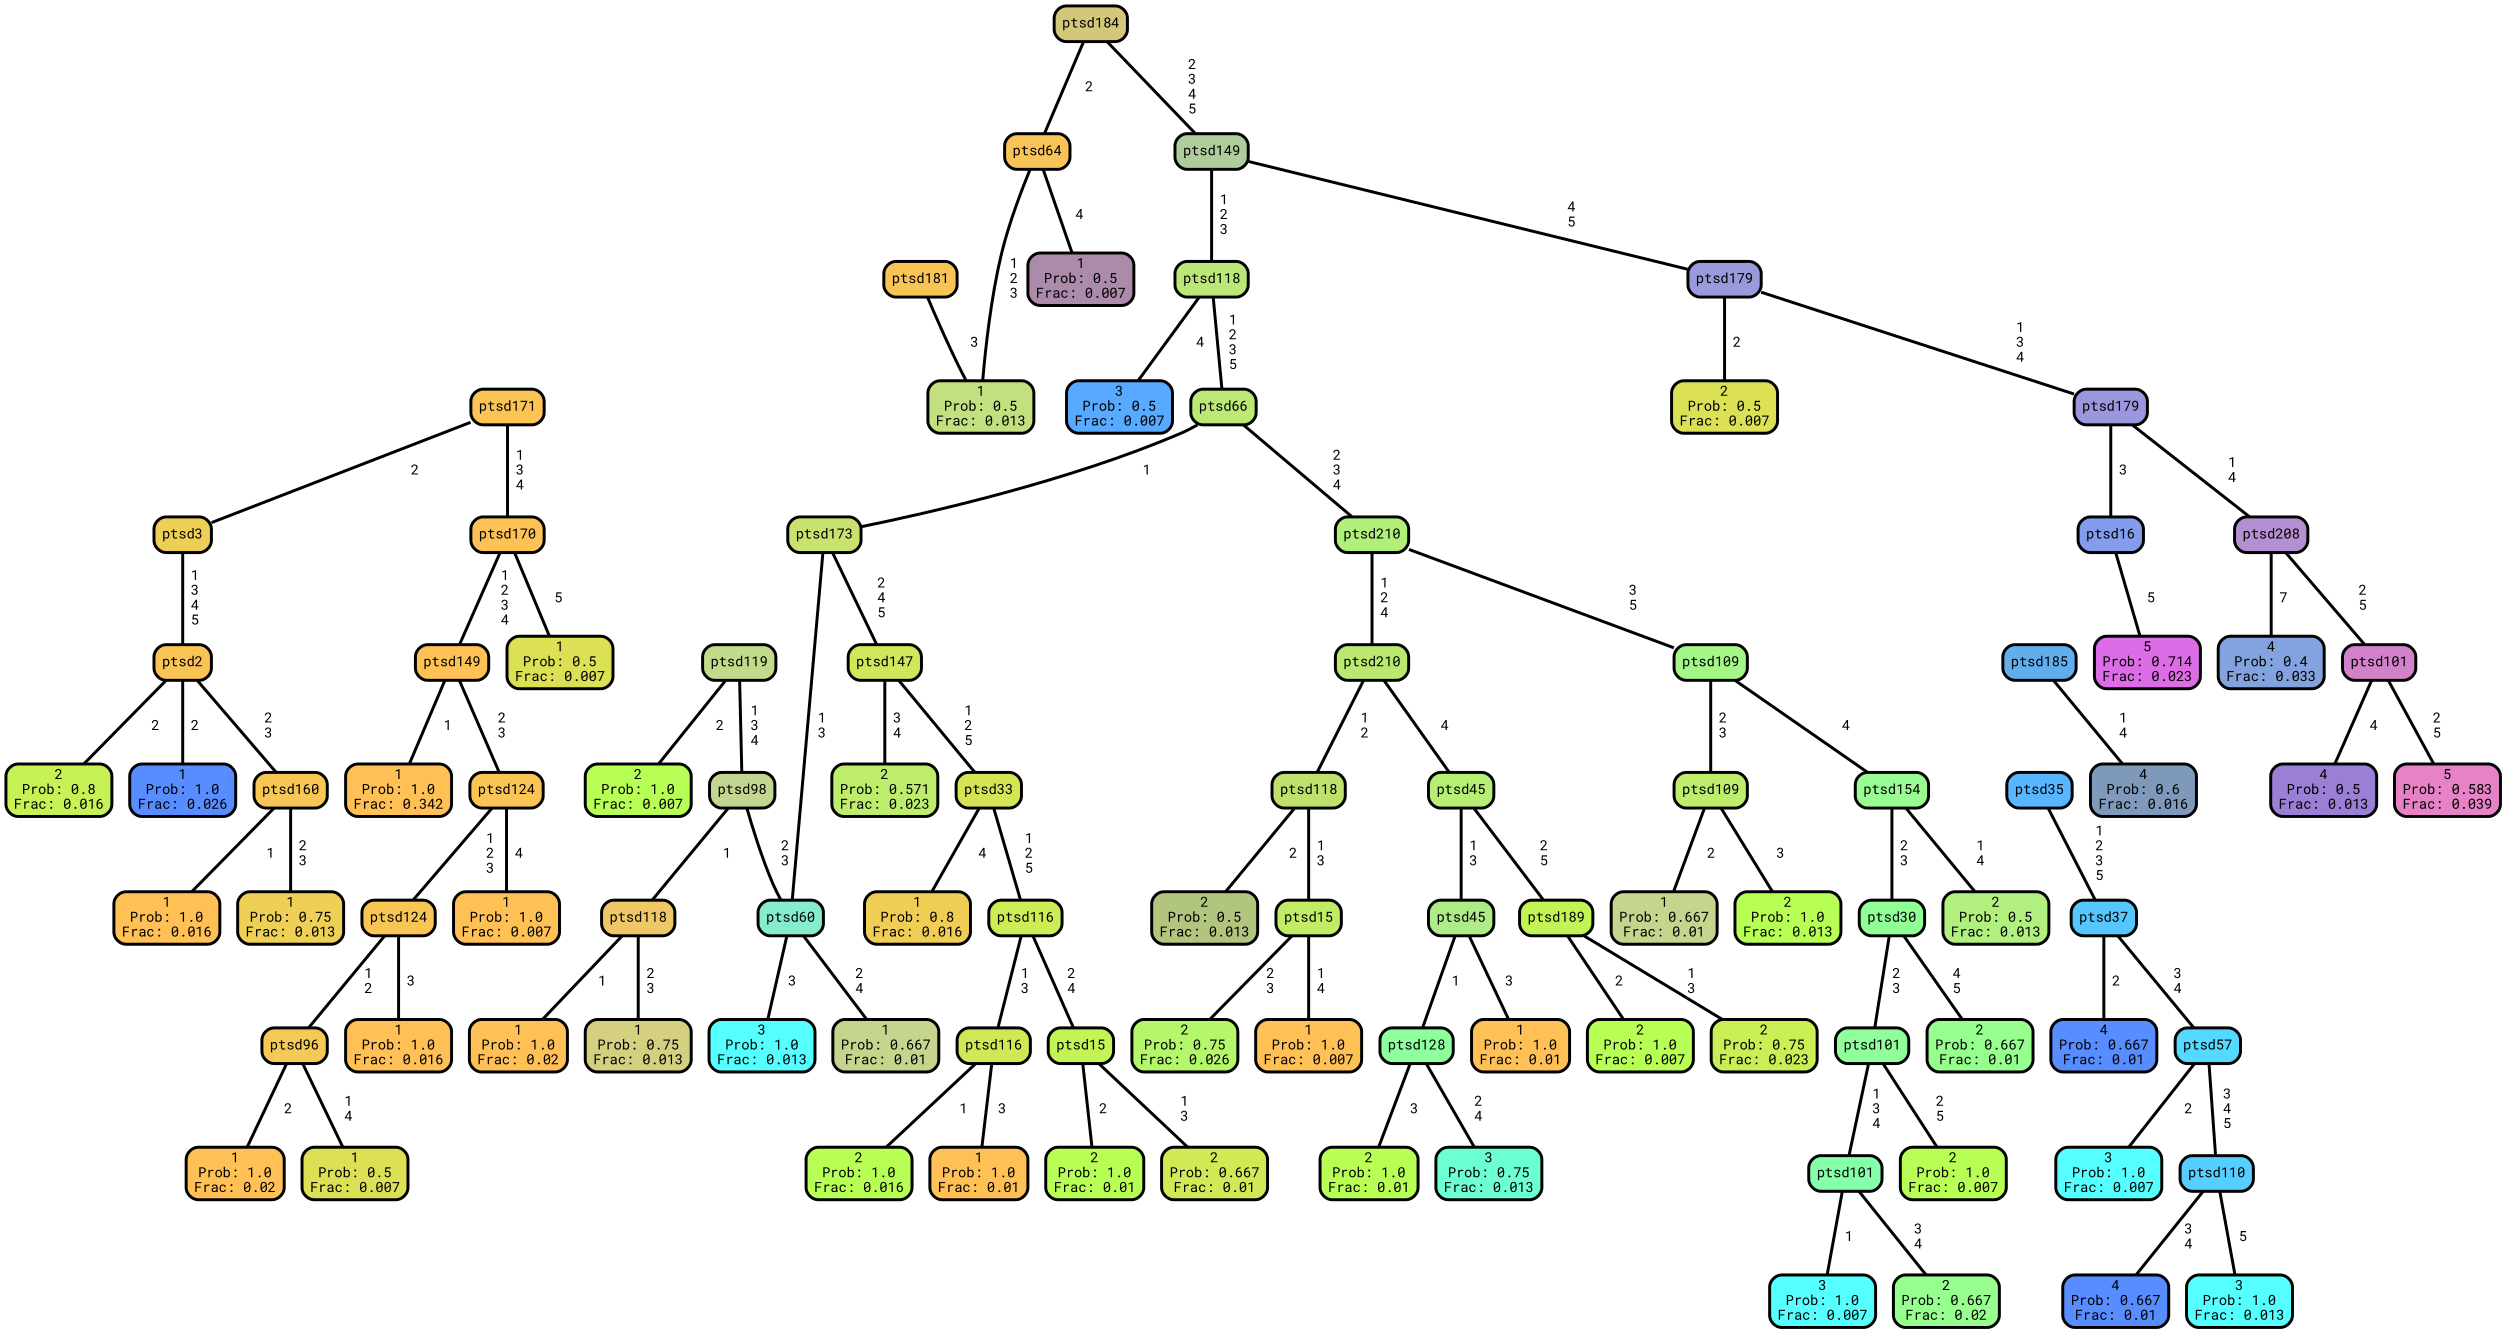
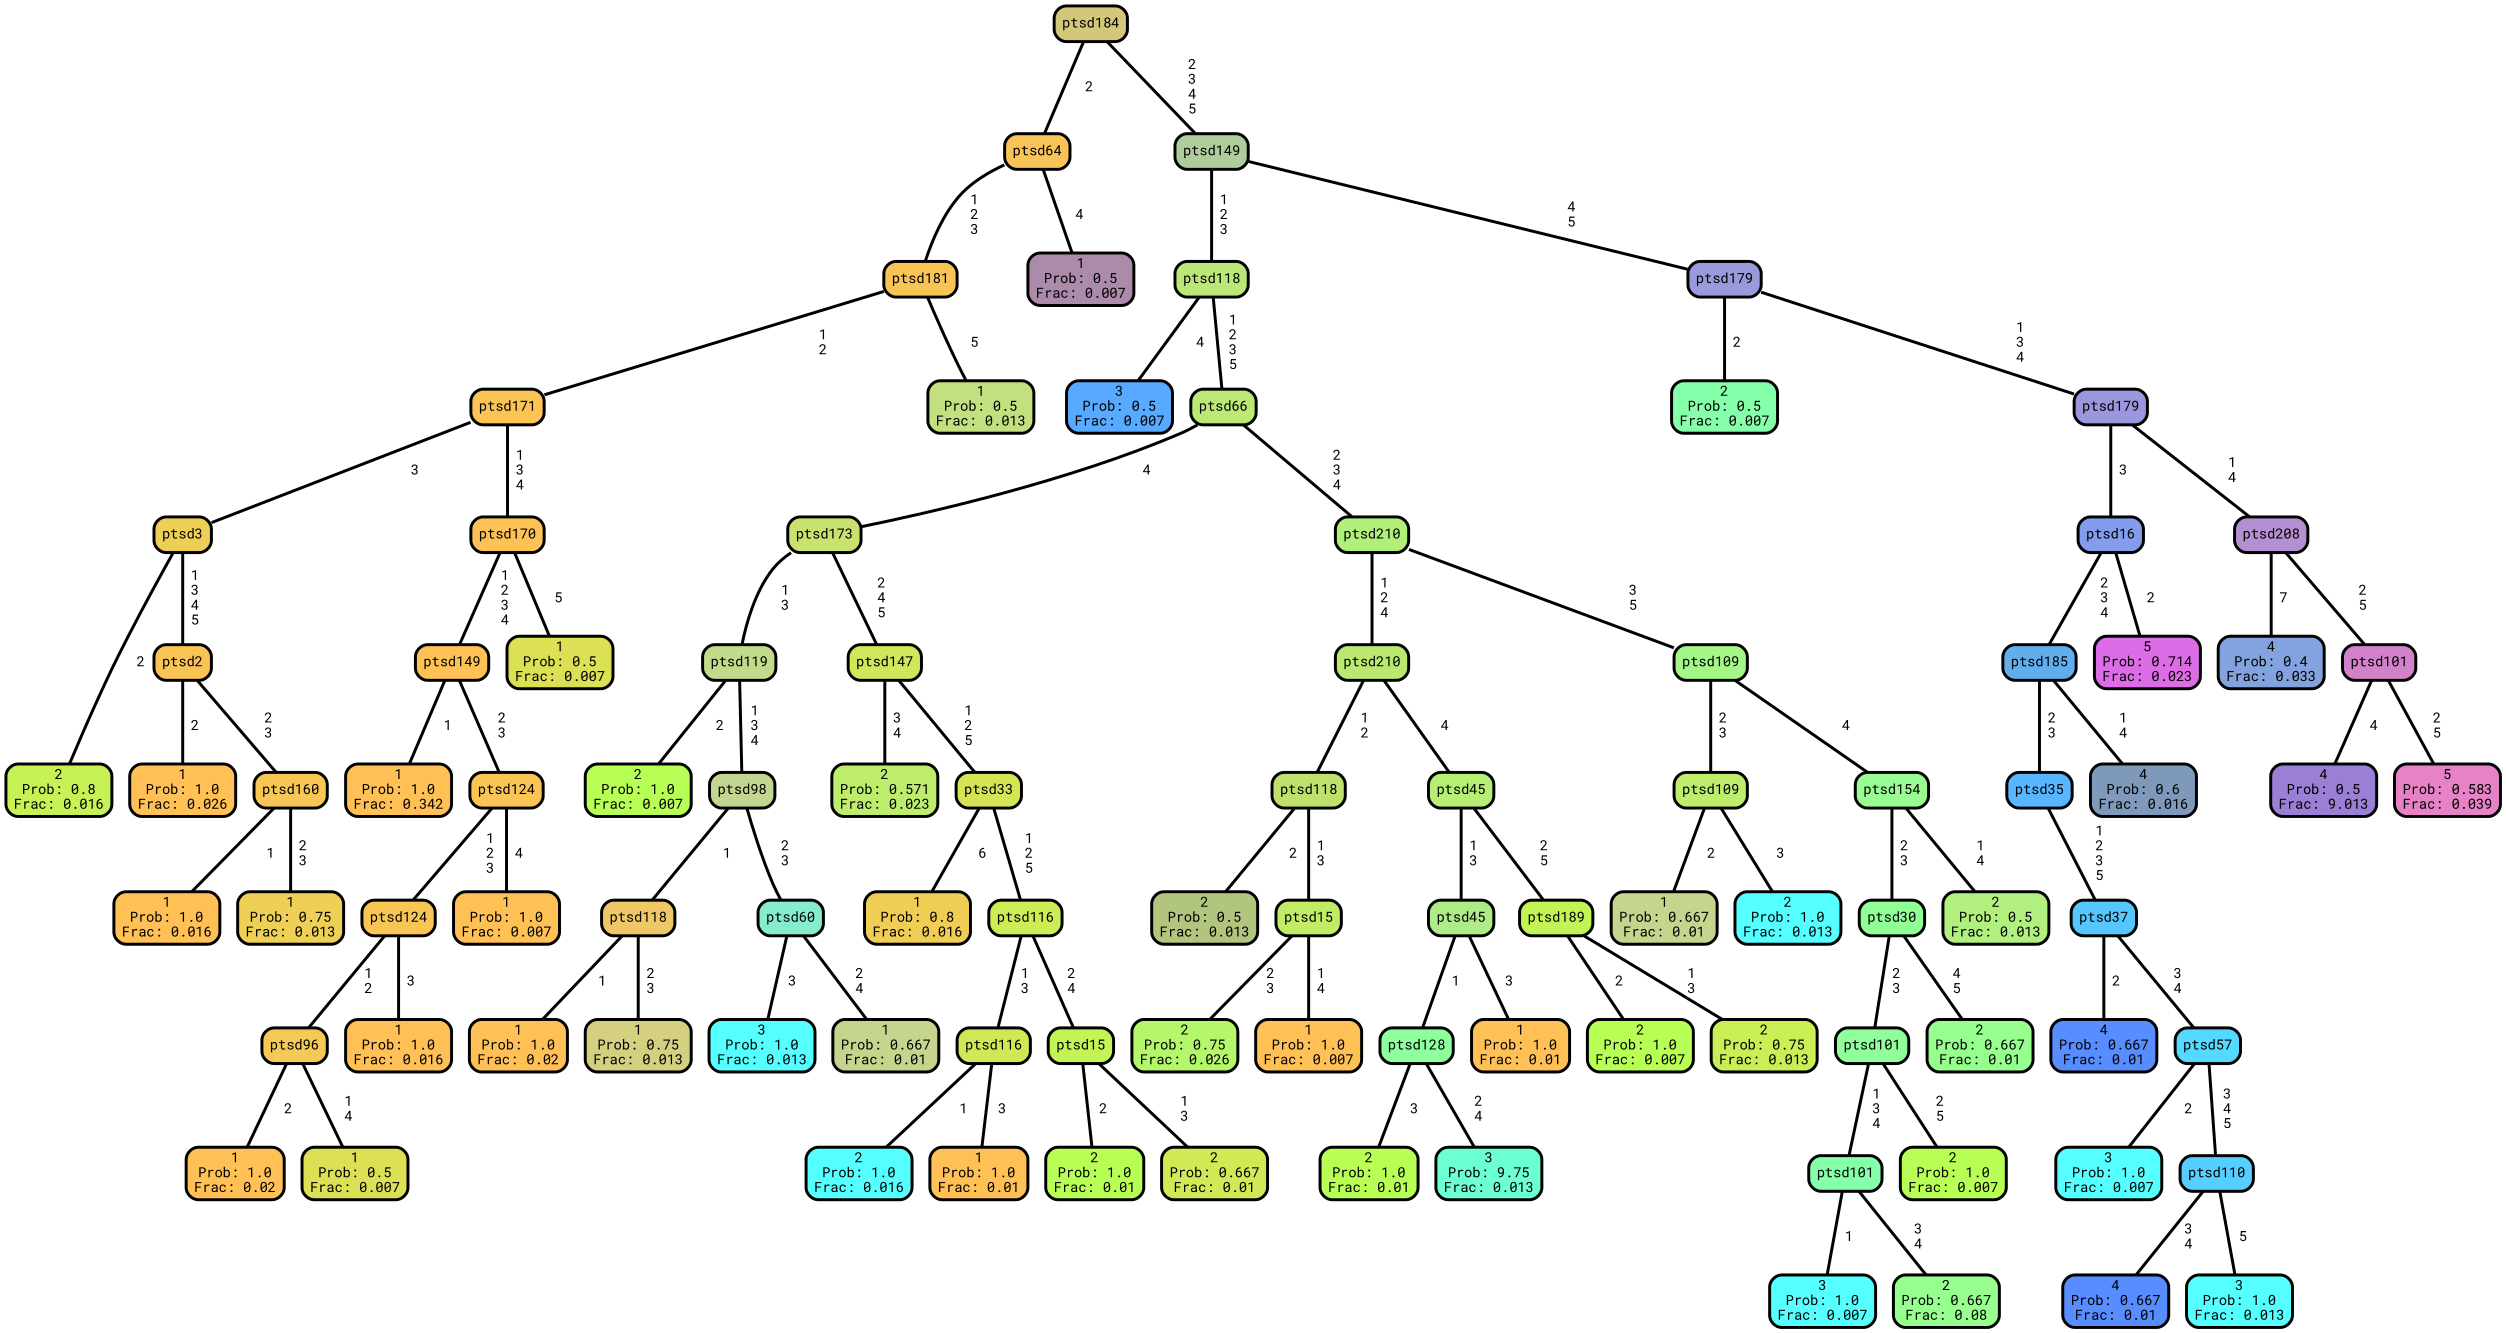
  graph {
    fontname="Roboto Mono"
    ranksep="0 equally"
    splines=straight
    node [color=black fillcolor="#ffc155" fontcolor=black fontname="Roboto Mono" penwidth=3 shape=box style="filled, rounded"]
    edge [color=black fontname="Roboto Mono" penwidth=3]
    n1 [fillcolor="#c6f255" label="2\nProb: 0.8\nFrac: 0.016"]
    n2 [fillcolor="#eecf55" label=ptsd3]
    n3 [fillcolor="#fac455" label=ptsd2]
-   n4 [fillcolor="#588dff" label="1\nProb: 1.0\nFrac: 0.026"]
+   n4 [label="1\nProb: 1.0\nFrac: 0.026"]
    n5 [fillcolor="#f7c755" label=ptsd160]
    n6 [label="1\nProb: 1.0\nFrac: 0.016"]
    n7 [fillcolor="#edd055" label="1\nProb: 0.75\nFrac: 0.013"]
    n8 [fillcolor="#fbc455" label=ptsd171]
    n9 [fillcolor="#fdc255" label=ptsd170]
    n10 [fillcolor="#fec155" label=ptsd149]
    n11 [fillcolor="#dbe055" label="1\nProb: 0.5\nFrac: 0.007"]
    n12 [label="1\nProb: 1.0\nFrac: 0.342"]
    n13 [fillcolor="#fac555" label=ptsd124]
    n14 [fillcolor="#f9c555" label=ptsd124]
    n15 [label="1\nProb: 1.0\nFrac: 0.007"]
    n16 [label="1\nProb: 1.0\nFrac: 0.02"]
    n17 [fillcolor="#f6c855" label=ptsd96]
    n18 [fillcolor="#dbe055" label="1\nProb: 0.5\nFrac: 0.007"]
    n19 [label="1\nProb: 1.0\nFrac: 0.016"]
    n20 [fillcolor="#f9c456" label=ptsd181]
    n21 [fillcolor="#c2e07f" label="1\nProb: 0.5\nFrac: 0.013"]
    n22 [fillcolor="#f8c457" label=ptsd64]
    n23 [fillcolor="#ac8baa" label="1\nProb: 0.5\nFrac: 0.007"]
    n24 [fillcolor="#d3c879" label=ptsd184]
    n25 [fillcolor="#afcc9b" label=ptsd149]
    n26 [fillcolor="#bae778" label=ptsd118]
    n27 [fillcolor="#9a99dc" label=ptsd179]
    n28 [fillcolor="#57aaff" label="3\nProb: 0.5\nFrac: 0.007"]
    n29 [fillcolor="#bce975" label=ptsd66]
    n30 [fillcolor="#c9e26f" label=ptsd173]
    n31 [fillcolor="#b0ef7a" label=ptsd210]
    n32 [fillcolor="#b8ff55" label="2\nProb: 1.0\nFrac: 0.007"]
    n33 [fillcolor="#c1db8a" label=ptsd119]
    n34 [fillcolor="#c3d691" label=ptsd98]
    n35 [fillcolor="#eec766" label=ptsd118]
    n36 [fillcolor="#85edce" label=ptsd60]
    n37 [label="1\nProb: 1.0\nFrac: 0.02"]
    n38 [fillcolor="#d4d07f" label="1\nProb: 0.75\nFrac: 0.013"]
    n39 [fillcolor="#55ffff" label="3\nProb: 1.0\nFrac: 0.013"]
    n40 [fillcolor="#c6d58d" label="1\nProb: 0.667\nFrac: 0.01"]
    n41 [fillcolor="#cfe75b" label=ptsd147]
    n42 [fillcolor="#beed6d" label="2\nProb: 0.571\nFrac: 0.023"]
    n43 [fillcolor="#d5e455" label=ptsd33]
    n44 [fillcolor="#f0cd55" label="1\nProb: 0.8\nFrac: 0.016"]
    n45 [fillcolor="#cced55" label=ptsd116]
    n46 [fillcolor="#d2e755" label=ptsd116]
    n47 [fillcolor="#c3f455" label=ptsd15]
-   n48 [fillcolor="#b8ff55" label="2\nProb: 1.0\nFrac: 0.016"]
+   n48 [fillcolor="#55ffff" label="2\nProb: 1.0\nFrac: 0.016"]
    n49 [label="1\nProb: 1.0\nFrac: 0.01"]
    n50 [fillcolor="#b8ff55" label="2\nProb: 1.0\nFrac: 0.01"]
    n51 [fillcolor="#cfea55" label="2\nProb: 0.667\nFrac: 0.01"]
    n52 [fillcolor="#bae871" label=ptsd210]
    n53 [fillcolor="#a4f786" label=ptsd109]
    n54 [fillcolor="#b2c57f" label="2\nProb: 0.5\nFrac: 0.013"]
    n55 [fillcolor="#bee16d" label=ptsd118]
    n56 [fillcolor="#c3ec66" label=ptsd15]
    n57 [fillcolor="#b4f76a" label="2\nProb: 0.75\nFrac: 0.026"]
    n58 [label="1\nProb: 1.0\nFrac: 0.007"]
    n59 [fillcolor="#b7ef74" label=ptsd45]
    n60 [fillcolor="#afec88" label=ptsd45]
    n61 [fillcolor="#c3f455" label=ptsd189]
    n62 [fillcolor="#b8ff55" label="2\nProb: 1.0\nFrac: 0.01"]
    n63 [fillcolor="#8dff9d" label=ptsd128]
-   n64 [fillcolor="#6dffd4" label="3\nProb: 0.75\nFrac: 0.013"]
+   n64 [fillcolor="#6dffd4" label="3\nProb: 9.75\nFrac: 0.013"]
    n65 [label="1\nProb: 1.0\nFrac: 0.01"]
    n66 [fillcolor="#b8ff55" label="2\nProb: 1.0\nFrac: 0.007"]
-   n67 [fillcolor="#c9ef55" label="2\nProb: 0.75\nFrac: 0.023"]
+   n67 [fillcolor="#c9ef55" label="2\nProb: 0.75\nFrac: 0.013"]
    n68 [fillcolor="#beed6d" label=ptsd109]
    n69 [fillcolor="#99fb91" label=ptsd154]
    n70 [fillcolor="#c6d58d" label="1\nProb: 0.667\nFrac: 0.01"]
-   n71 [fillcolor="#b8ff55" label="2\nProb: 1.0\nFrac: 0.013"]
+   n71 [fillcolor="#55ffff" label="2\nProb: 1.0\nFrac: 0.013"]
    n72 [fillcolor="#91ff96" label=ptsd30]
    n73 [fillcolor="#b1ef7f" label="2\nProb: 0.5\nFrac: 0.013"]
    n74 [fillcolor="#55ffff" label="3\nProb: 1.0\nFrac: 0.007"]
    n75 [fillcolor="#86ffaa" label=ptsd101]
-   n76 [fillcolor="#97ff8d" label="2\nProb: 0.667\nFrac: 0.02"]
+   n76 [fillcolor="#97ff8d" label="2\nProb: 0.667\nFrac: 0.08"]
    n77 [fillcolor="#90ff99" label=ptsd101]
    n78 [fillcolor="#b8ff55" label="2\nProb: 1.0\nFrac: 0.007"]
    n79 [fillcolor="#97ff8d" label="2\nProb: 0.667\nFrac: 0.01"]
-   n80 [fillcolor="#dbe055" label="2\nProb: 0.5\nFrac: 0.007"]
+   n80 [fillcolor="#86ffaa" label="2\nProb: 0.5\nFrac: 0.007"]
    n81 [fillcolor="#9b96de" label=ptsd179]
    n82 [fillcolor="#839ceb" label=ptsd16]
    n83 [fillcolor="#b48fd1" label=ptsd208]
    n84 [fillcolor="#57b6ff" label=ptsd35]
    n85 [fillcolor="#56c6ff" label=ptsd37]
    n86 [fillcolor="#588dff" label="4\nProb: 0.667\nFrac: 0.01"]
    n87 [fillcolor="#56d9ff" label=ptsd57]
    n88 [fillcolor="#55ffff" label="3\nProb: 1.0\nFrac: 0.007"]
    n89 [fillcolor="#56ceff" label=ptsd110]
    n90 [fillcolor="#588dff" label="4\nProb: 0.667\nFrac: 0.01"]
    n91 [fillcolor="#55ffff" label="3\nProb: 1.0\nFrac: 0.013"]
    n92 [fillcolor="#61aeed" label=ptsd185]
    n93 [fillcolor="#7f99bb" label="4\nProb: 0.6\nFrac: 0.016"]
    n94 [fillcolor="#dd6de6" label="5\nProb: 0.714\nFrac: 0.023"]
    n95 [fillcolor="#82a3dd" label="4\nProb: 0.4\nFrac: 0.033"]
    n96 [fillcolor="#d282c9" label=ptsd101]
-   n97 [fillcolor="#9a7fd4" label="4\nProb: 0.5\nFrac: 0.013"]
+   n97 [fillcolor="#9a7fd4" label="4\nProb: 0.5\nFrac: 9.013"]
    n98 [fillcolor="#e583c6" label="5\nProb: 0.583\nFrac: 0.039"]
    subgraph sub_1 {
      rank=same
    }
-   n3 -- n1 [label=" 2"]
+   n2 -- n1 [label=" 2"]
    n2 -- n3 [label=" 1\n 3\n 4\n 5"]
    n3 -- n4 [label=" 2"]
    n3 -- n5 [label=" 2\n 3"]
    n5 -- n6 [label=" 1"]
    n5 -- n7 [label=" 2\n 3"]
-   n8 -- n2 [label=" 2"]
+   n8 -- n2 [label=" 3"]
    n8 -- n9 [label=" 1\n 3\n 4"]
    n9 -- n10 [label=" 1\n 2\n 3\n 4"]
    n9 -- n11 [label=" 5"]
    n10 -- n12 [label=" 1"]
    n10 -- n13 [label=" 2\n 3"]
    n13 -- n14 [label=" 1\n 2\n 3"]
    n13 -- n15 [label=" 4"]
    n14 -- n17 [label=" 1\n 2"]
    n14 -- n19 [label=" 3"]
    n17 -- n16 [label=" 2"]
    n17 -- n18 [label=" 1\n 4"]
-   n20 -- n21 [label=" 3"]
-   n22 -- n21 [label=" 1\n 2\n 3"]
+   n20 -- n8 [label=" 1\n 2"]
+   n20 -- n21 [label=" 5"]
+   n22 -- n20 [label=" 1\n 2\n 3"]
    n22 -- n23 [label=" 4"]
    n24 -- n22 [label=" 2"]
    n24 -- n25 [label=" 2\n 3\n 4\n 5"]
    n25 -- n26 [label=" 1\n 2\n 3"]
    n25 -- n27 [label=" 4\n 5"]
    n26 -- n28 [label=" 4"]
    n26 -- n29 [label=" 1\n 2\n 3\n 5"]
    n27 -- n80 [label=" 2"]
    n27 -- n81 [label=" 1\n 3\n 4"]
-   n29 -- n30 [label=" 1"]
+   n29 -- n30 [label=" 4"]
    n29 -- n31 [label=" 2\n 3\n 4"]
-   n30 -- n36 [label=" 1\n 3"]
+   n30 -- n33 [label=" 1\n 3"]
    n30 -- n41 [label=" 2\n 4\n 5"]
    n31 -- n52 [label=" 1\n 2\n 4"]
    n31 -- n53 [label=" 3\n 5"]
    n33 -- n32 [label=" 2"]
    n33 -- n34 [label=" 1\n 3\n 4"]
    n34 -- n35 [label=" 1"]
    n34 -- n36 [label=" 2\n 3"]
    n35 -- n37 [label=" 1"]
    n35 -- n38 [label=" 2\n 3"]
    n36 -- n39 [label=" 3"]
    n36 -- n40 [label=" 2\n 4"]
    n41 -- n42 [label=" 3\n 4"]
    n41 -- n43 [label=" 1\n 2\n 5"]
-   n43 -- n44 [label=" 4"]
+   n43 -- n44 [label=" 6"]
    n43 -- n45 [label=" 1\n 2\n 5"]
    n45 -- n46 [label=" 1\n 3"]
    n45 -- n47 [label=" 2\n 4"]
    n46 -- n48 [label=" 1"]
    n46 -- n49 [label=" 3"]
    n47 -- n50 [label=" 2"]
    n47 -- n51 [label=" 1\n 3"]
    n52 -- n55 [label=" 1\n 2"]
    n52 -- n59 [label=" 4"]
    n53 -- n68 [label=" 2\n 3"]
    n53 -- n69 [label=" 4"]
    n55 -- n54 [label=" 2"]
    n55 -- n56 [label=" 1\n 3"]
    n56 -- n57 [label=" 2\n 3"]
    n56 -- n58 [label=" 1\n 4"]
    n59 -- n60 [label=" 1\n 3"]
    n59 -- n61 [label=" 2\n 5"]
    n60 -- n63 [label=" 1"]
    n60 -- n65 [label=" 3"]
    n61 -- n66 [label=" 2"]
    n61 -- n67 [label=" 1\n 3"]
    n63 -- n62 [label=" 3"]
    n63 -- n64 [label=" 2\n 4"]
    n68 -- n70 [label=" 2"]
    n68 -- n71 [label=" 3"]
    n69 -- n72 [label=" 2\n 3"]
    n69 -- n73 [label=" 1\n 4"]
    n72 -- n77 [label=" 2\n 3"]
    n72 -- n79 [label=" 4\n 5"]
    n75 -- n74 [label=" 1"]
    n75 -- n76 [label=" 3\n 4"]
    n77 -- n75 [label=" 1\n 3\n 4"]
    n77 -- n78 [label=" 2\n 5"]
    n81 -- n82 [label=" 3"]
    n81 -- n83 [label=" 1\n 4"]
-   n82 -- n94 [label=" 5"]
+   n82 -- n92 [label=" 2\n 3\n 4"]
+   n82 -- n94 [label=" 2"]
    n83 -- n95 [label=" 7"]
    n83 -- n96 [label=" 2\n 5"]
    n84 -- n85 [label=" 1\n 2\n 3\n 5"]
    n85 -- n86 [label=" 2"]
    n85 -- n87 [label=" 3\n 4"]
    n87 -- n88 [label=" 2"]
    n87 -- n89 [label=" 3\n 4\n 5"]
    n89 -- n90 [label=" 3\n 4"]
    n89 -- n91 [label=" 5"]
+   n92 -- n84 [label=" 2\n 3"]
    n92 -- n93 [label=" 1\n 4"]
    n96 -- n97 [label=" 4"]
    n96 -- n98 [label=" 2\n 5"]
  }
